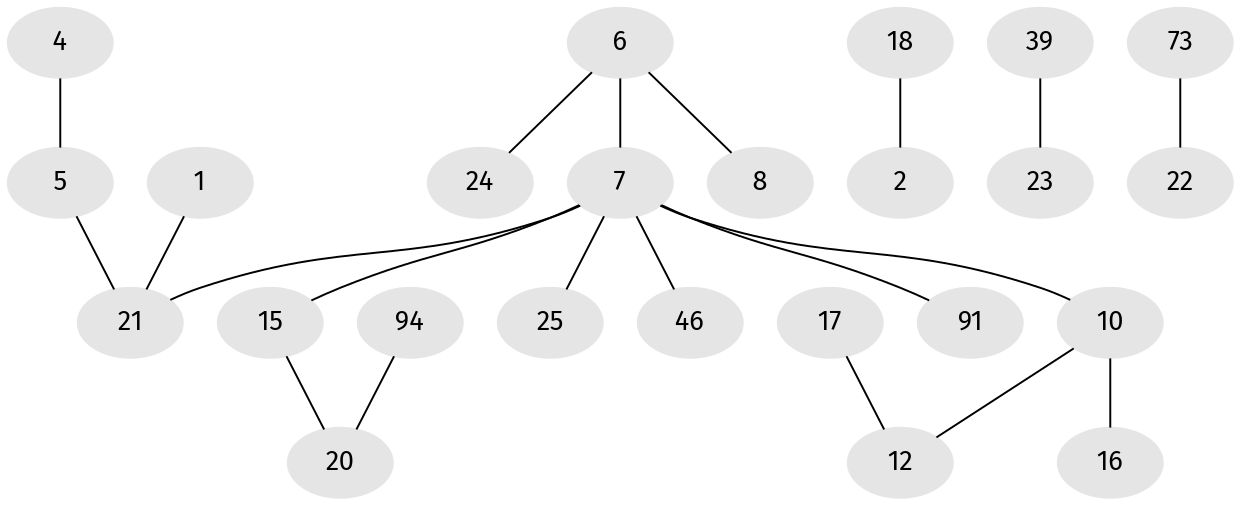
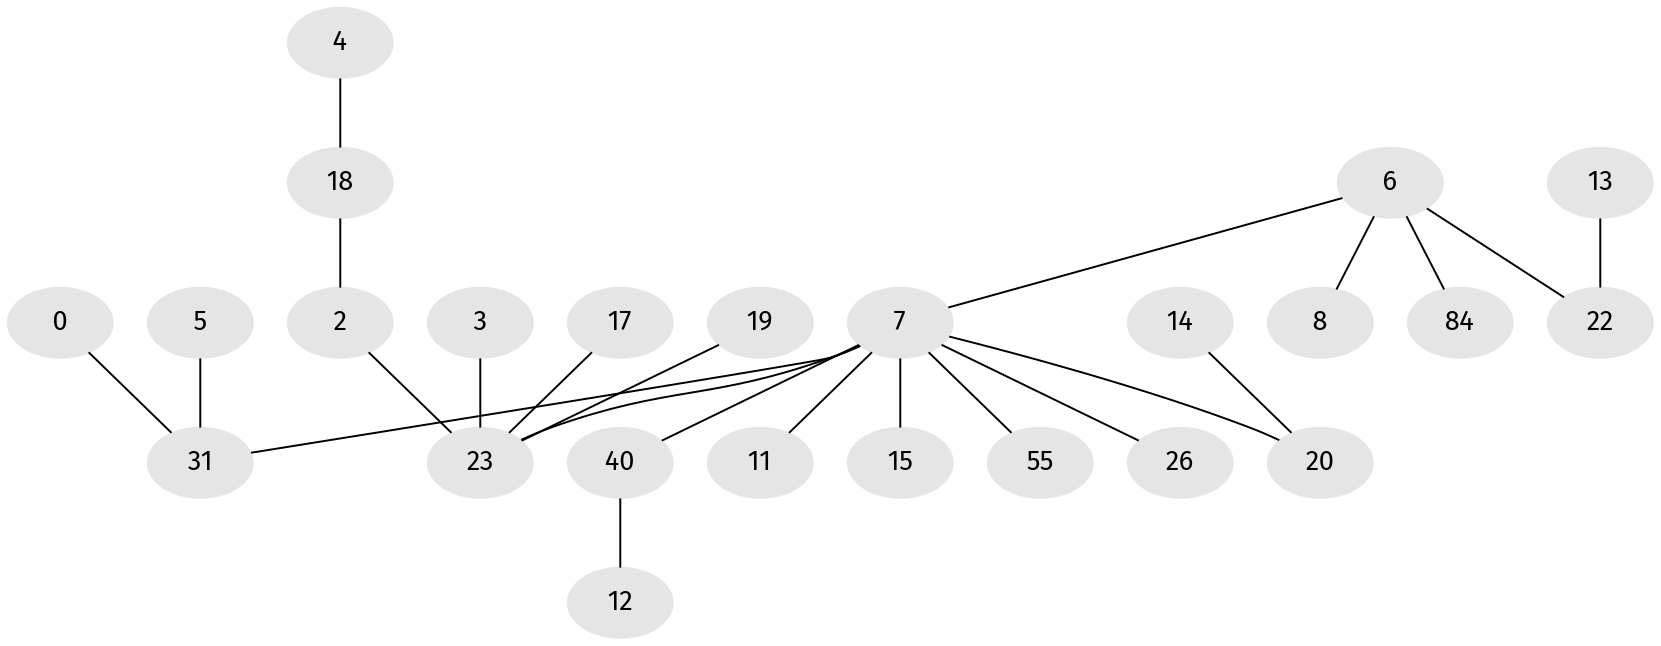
  graph {
    fontname="Fira Sans"
    node [color=gray90 fontname="Fira Sans" style=filled]
    edge [fontname="Fira Sans" weight=1.0]
-   1
-   21
+   1 [label=0]
+   21 [label=31]
    2
    23
+   3
    4
    18
    5
    6
    7
    8
    22
-   24
-   10
-   11 [label=91]
+   24 [label=84]
+   10 [label=40]
+   11
    15
    20
-   25
-   26 [label=46]
+   25 [label=55]
+   26
    12
-   16
-   13 [label=73]
-   14 [label=94]
+   13
+   14
    17
-   19 [label=39]
+   19
    1 -- 21
-   4 -- 5
+   2 -- 23
+   3 -- 23
+   4 -- 18
    18 -- 2
    5 -- 21
    6 -- 7
    6 -- 8
+   6 -- 22
    6 -- 24
    7 -- 21
+   7 -- 23
    7 -- 10
    7 -- 11
    7 -- 15
-   15 -- 20
+   7 -- 20
    7 -- 25
    7 -- 26
    10 -- 12
-   10 -- 16
    13 -- 22
    14 -- 20
-   17 -- 12
+   17 -- 23
    19 -- 23
  }
